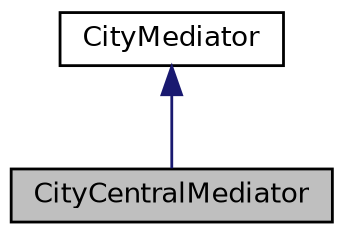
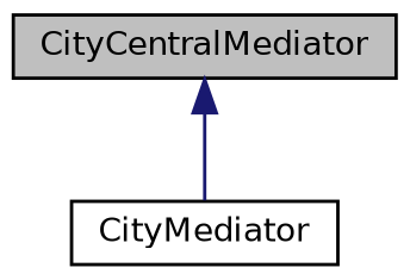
  digraph {
    node [color=black fontname=Helvetica fontsize=10 shape=record style=filled]
    n1 [fillcolor=grey75 fontcolor=black height=0.2 label=CityCentralMediator width=0.4]
    n2 [fillcolor=white height=0.2 label=CityMediator width=0.4]
-   n2 -> n1 [color=midnightblue dir=back fontname=Helvetica fontsize=10 labelfontname=Helvetica labelfontsize=10 style=solid]
+   n1 -> n2 [color=midnightblue dir=back fontname=Helvetica fontsize=10 labelfontname=Helvetica labelfontsize=10 style=solid]
  }
